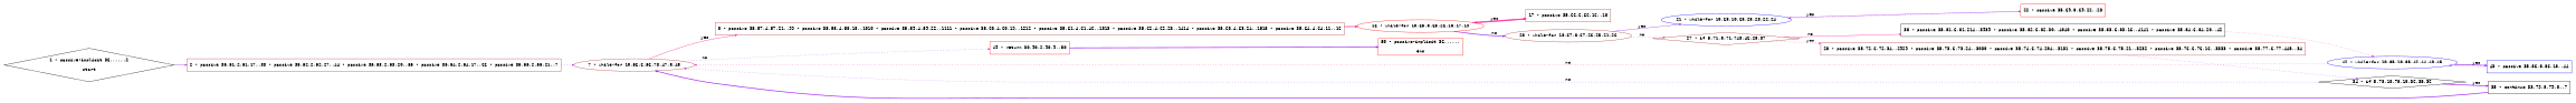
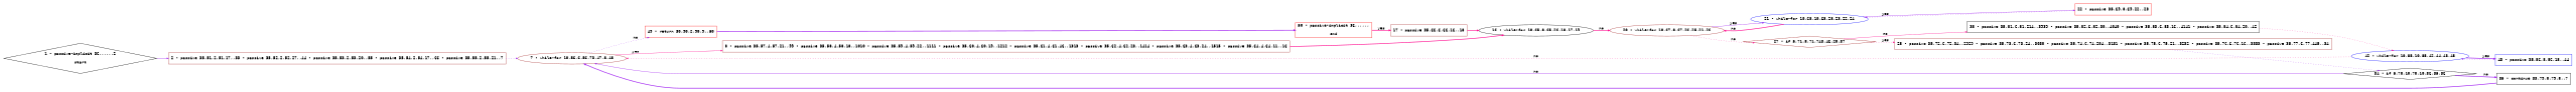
  digraph {
    bgcolor=white
    compound=true
    fillcolor="#FFFFCC"
    fontname="DejaVu Sans Mono"
    fontsize=12
    pack=true
    packmode=clust
    rankdir=LR
    style="rounded,filled"
    node [color=brown compound=true fillcolor="#ffffff" fixedsize=false fontname="DejaVu Sans Mono" fontsize=12 node_initialized=no shape=box style=filled]
    edge [arrowhead=normal arrowsize=0.5 arrowtail=none color=purple compound=true dir=forward fontcolor=black fontname="DejaVu Sans Mono" fontsize=12 style=dotted]
    n1 [label="2 - passive 35,51,2,51,17,,33 - passive 35,52,2,52,27,,44 - passive 35,53,2,53,20,,55 - passive 35,54,2,54,17,,66 - passive 35,55,2,55,21,,7"]
    n2 [label="7 - while-for 10,56,6,56,73,47,8,48" shape=oval]
    n3 [label="8 - passive 35,57,4,57,21,,99 - passive 35,58,4,58,18,,1010 - passive 35,59,4,59,22,,1111 - passive 35,60,4,60,19,,1212 - passive 35,61,4,61,46,,1313 - passive 35,62,4,62,23,,1414 - passive 35,63,4,63,24,,1515 - passive 35,64,4,64,11,,16"]
    n4 [color=red label="49 - return 30,90,2,90,9,,50"]
    n5 [color=black label="1 - passive-implicit 36,,,,,,2\n\nstart" shape=diamond]
-   n6 [color=red label="16 - while-for 10,65,8,65,26,18,17,19" shape=oval]
+   n6 [color=black label="16 - while-for 10,65,8,65,26,18,17,19" shape=oval]
    n7 [color=red label="50 - passive-implicit 36,,,,,,\n\nend"]
    n8 [label="17 - passive 35,66,6,66,16,,18"]
    n9 [label="20 - while-for 10,67,8,67,26,25,21,26" shape=oval]
    n10 [color=blue label="21 - while-for 10,68,10,68,28,23,22,24" shape=oval]
    n11 [label="27 - if 5,71,8,71,743,46,28,37" shape=diamond]
    n12 [color=red label="22 - passive 35,69,8,69,22,,23"]
    n13 [label="28 - passive 35,72,6,72,34,,2929 - passive 35,73,6,73,24,,3030 - passive 35,74,6,74,204,,3131 - passive 35,75,6,75,21,,3232 - passive 35,76,6,76,16,,3333 - passive 35,77,6,77,445,,34"]
    n14 [color=black label="38 - passive 35,81,6,81,214,,3939 - passive 35,82,6,82,30,,4040 - passive 35,83,6,83,16,,4141 - passive 35,84,6,84,20,,42"]
    n15 [color=black label="34 - if 5,78,10,78,10,36,35,36" shape=diamond]
    n16 [color=blue label="42 - while-for 10,85,10,85,42,44,43,45" shape=oval]
    n17 [color=black label="35 - continue 33,79,8,79,8,,7"]
    n18 [color=blue label="43 - passive 35,86,8,86,18,,44"]
    n1 -> n2
    n2 -> n3 [color=deeppink label=yes style=solid]
    n2 -> n4 [label=no]
    n3 -> n6 [color=deeppink style=bold]
    n4 -> n7 [style=bold]
    n5 -> n1 [style=solid]
-   n6 -> n8 [color=deeppink label=yes style=bold]
-   n6 -> n9 [label=no style=bold]
+   n7 -> n8 [color=deeppink label=yes style=bold]
+   n6 -> n9 [color=deeppink label=no style=bold]
    n8 -> n6 [color=deeppink style=bold]
    n9 -> n10 [label=yes style=solid]
    n9 -> n11 [color=deeppink label=no]
+   n10 -> n9 [color=deeppink label=no style=bold]
    n10 -> n12 [label=yes style=solid]
    n11 -> n13 [color=deeppink label=yes]
    n11 -> n14 [color=deeppink label=no style=solid]
    n12 -> n10
    n13 -> n15
    n14 -> n16 [color=deeppink]
-   n15 -> n2 [label=no]
-   n15 -> n17 [label=yes style=bold]
+   n15 -> n2 [label=no style=solid]
+   n15 -> n17 [label=no style=bold]
    n16 -> n2 [color=deeppink label=no]
    n16 -> n18 [label=yes style=bold]
    n17 -> n2 [style=bold]
    n18 -> n16
  }
